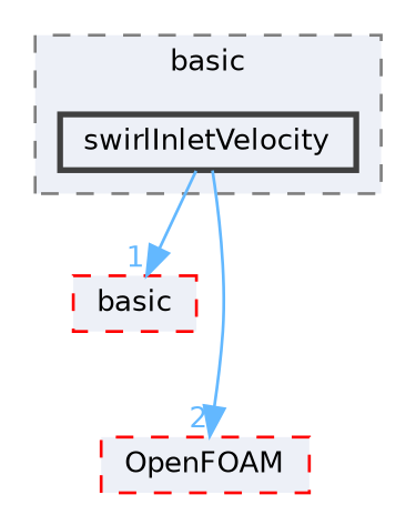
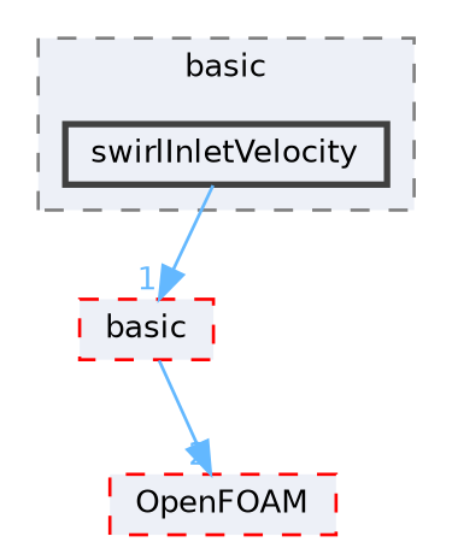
  digraph {
    compound=true
    node [color=red fillcolor="#edf0f7" fontname=Helvetica fontsize=10 shape=box style="filled,dashed"]
    edge [color=steelblue1 fontcolor=steelblue1 fontname=Helvetica fontsize=10 labeldistance=1.5 labelfontname=Helvetica labelfontsize=10]
    n1 [color=grey25 height=0.2 label=swirlInletVelocity style="filled,bold" width=0.4]
    n2 [height=0.2 label=basic width=0.4]
    n3 [height=0.2 label=OpenFOAM width=0.4]
    subgraph cluster_1 {
      bgcolor="#edf0f7"
      fontname=Helvetica
      fontsize=10
      label=basic
      pencolor=grey50
      style="filled,dashed"
      n1
    }
    n1 -> n2 [headlabel=1]
-   n1 -> n3 [headlabel=2]
+   n2 -> n3 [headlabel=2]
  }
